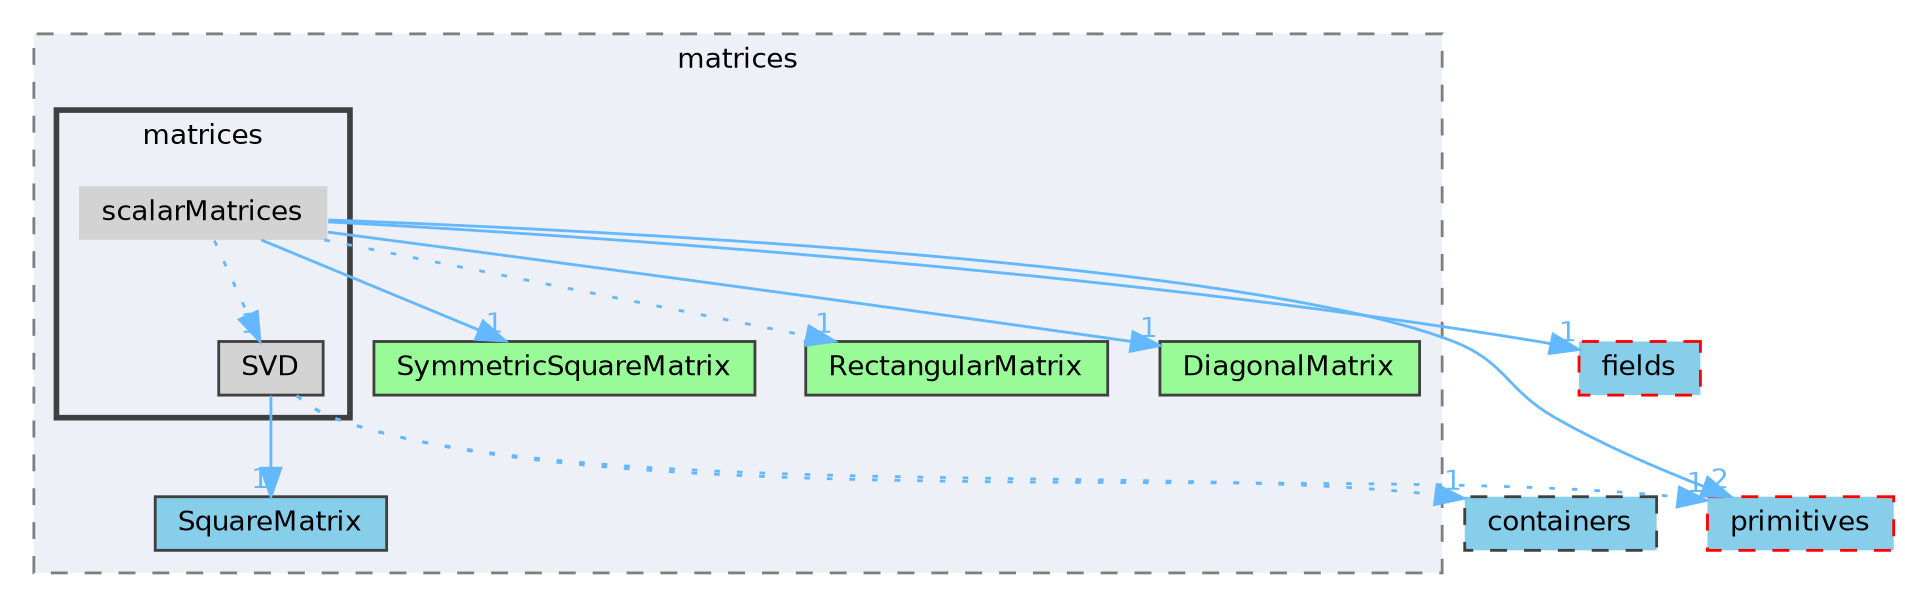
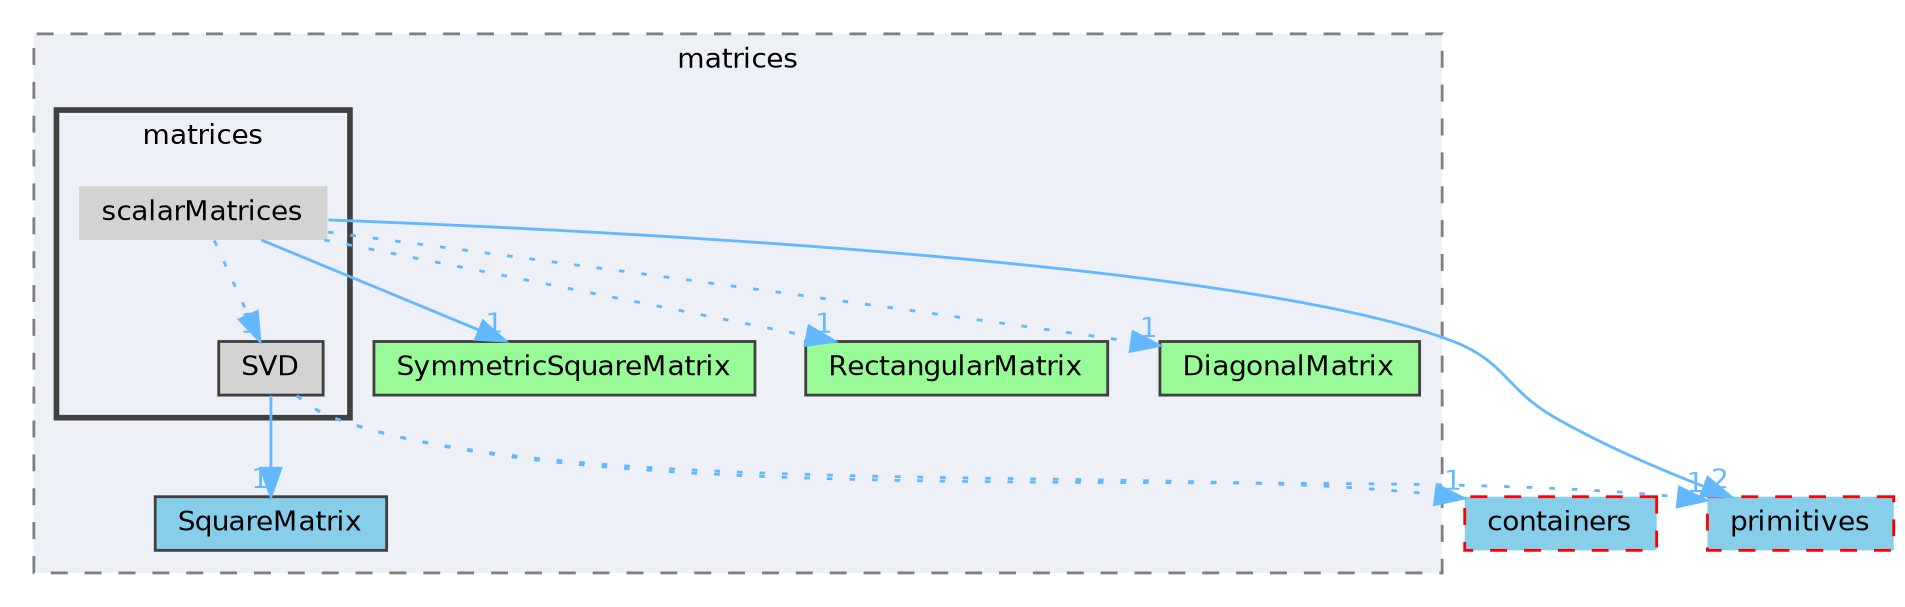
  digraph {
    compound=true
    node [fillcolor=skyblue fontname=Helvetica fontsize=10 shape=box style=filled color=grey25]
    edge [color=steelblue1 fontcolor=steelblue1 fontname=Helvetica fontsize=10 headlabel=1 labeldistance=1.5 labelfontname=Helvetica labelfontsize=10 style=dotted]
    n1 [fillcolor=lightgrey height=0.2 label=scalarMatrices shape=plaintext width=0.4 color=""]
    n2 [fillcolor=lightgrey height=0.2 label=SVD width=0.4]
    n3 [fillcolor=palegreen height=0.2 label=SymmetricSquareMatrix width=0.4]
    n4 [fillcolor=palegreen height=0.2 label=RectangularMatrix width=0.4]
    n5 [fillcolor=palegreen height=0.2 label=DiagonalMatrix width=0.4]
    n6 [height=0.2 label=SquareMatrix width=0.4]
    n7 [color=red height=0.2 label=primitives style="filled,dashed" width=0.4]
-   n8 [color=red height=0.2 label=fields style="filled,dashed" width=0.4]
-   n9 [height=0.2 label=containers style="filled,dashed" width=0.4]
+   n9 [color=red height=0.2 label=containers style="filled,dashed" width=0.4]
    subgraph cluster_1 {
      bgcolor="#edf0f7"
      fontname=Helvetica
      fontsize=10
      label=matrices
      pencolor=grey50
      style="filled,dashed"
      n3
      n4
      n5
      n6
      subgraph cluster_2 {
        bgcolor="#edf0f7"
        fontname=Helvetica
        fontsize=10
        label=matrices
        pencolor=grey25
        style="filled,bold"
        n1
        n2
      }
    }
    n1 -> n2
    n1 -> n3 [style=solid]
    n1 -> n4
-   n1 -> n5 [style=solid]
+   n1 -> n5
    n1 -> n7 [headlabel=2 style=solid]
-   n1 -> n8 [style=solid]
    n2 -> n6 [style=solid]
    n2 -> n7
    n2 -> n9
  }
